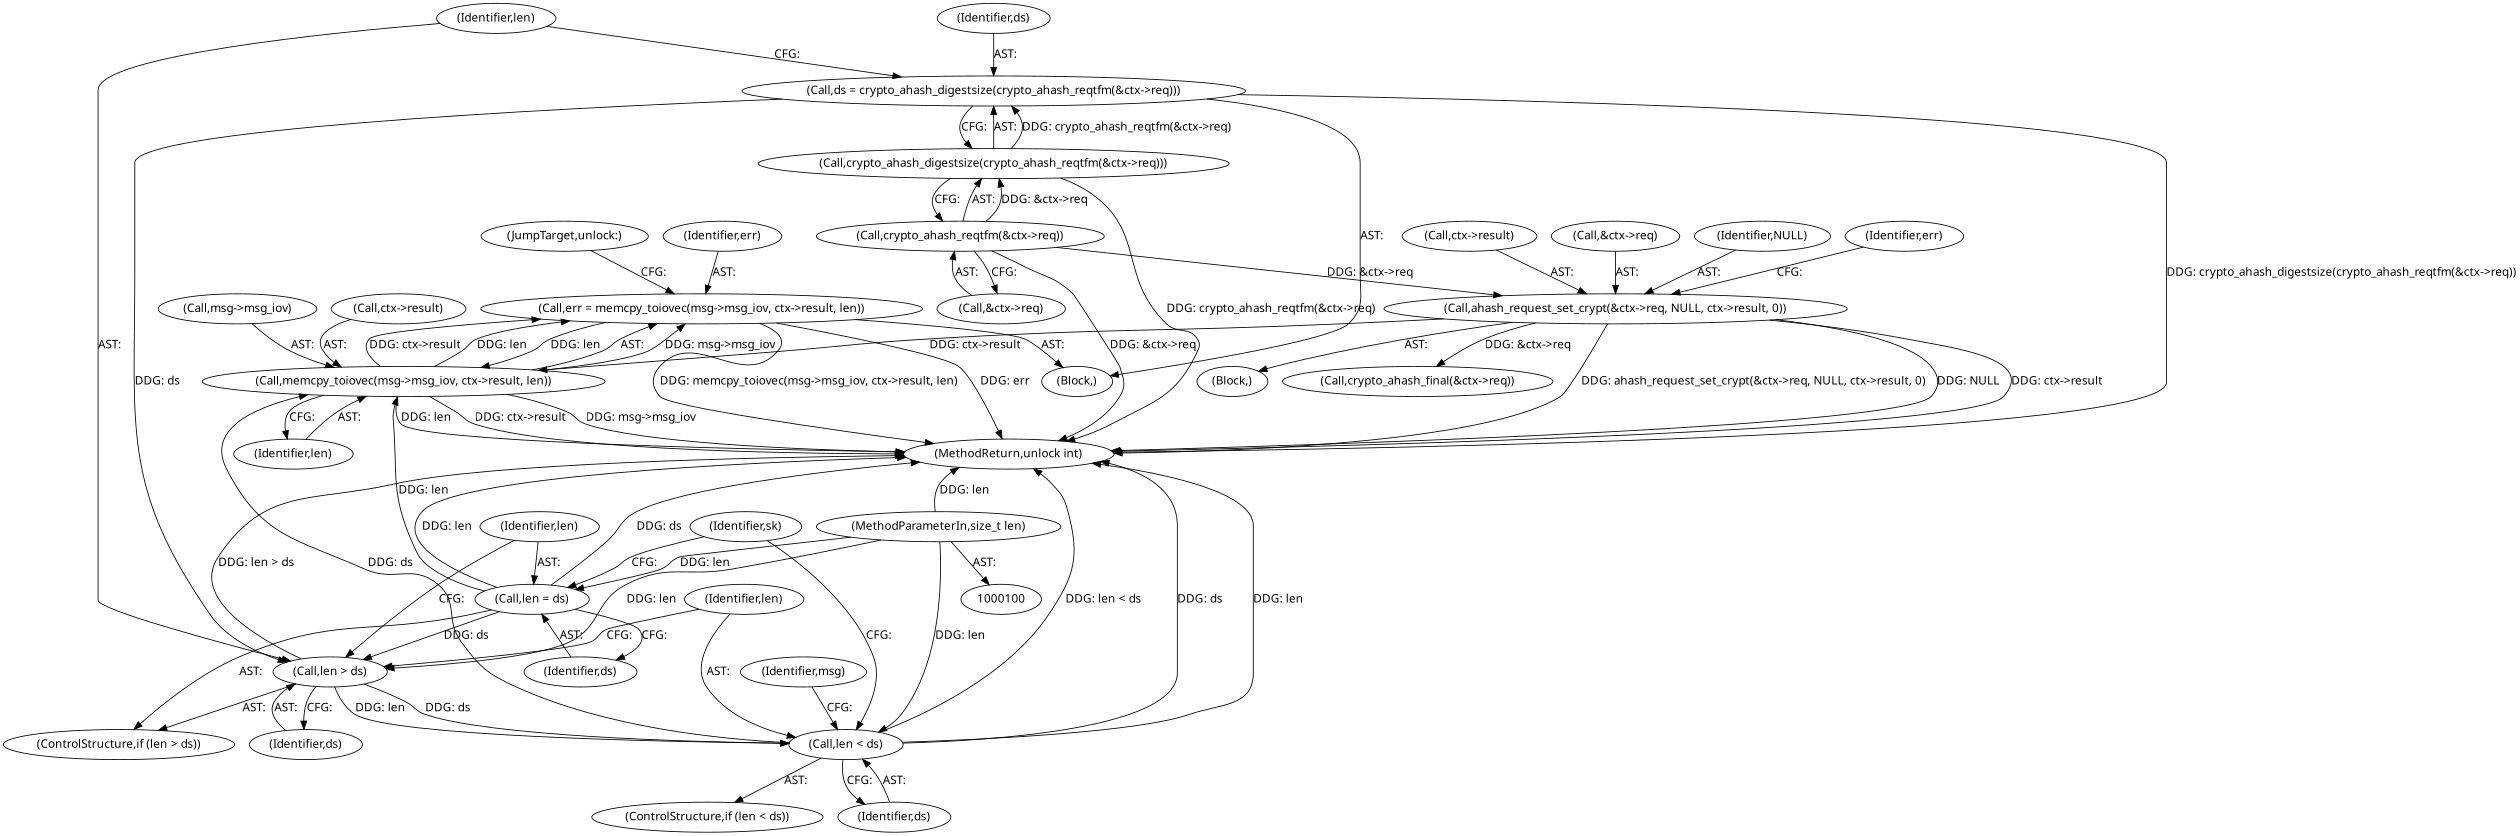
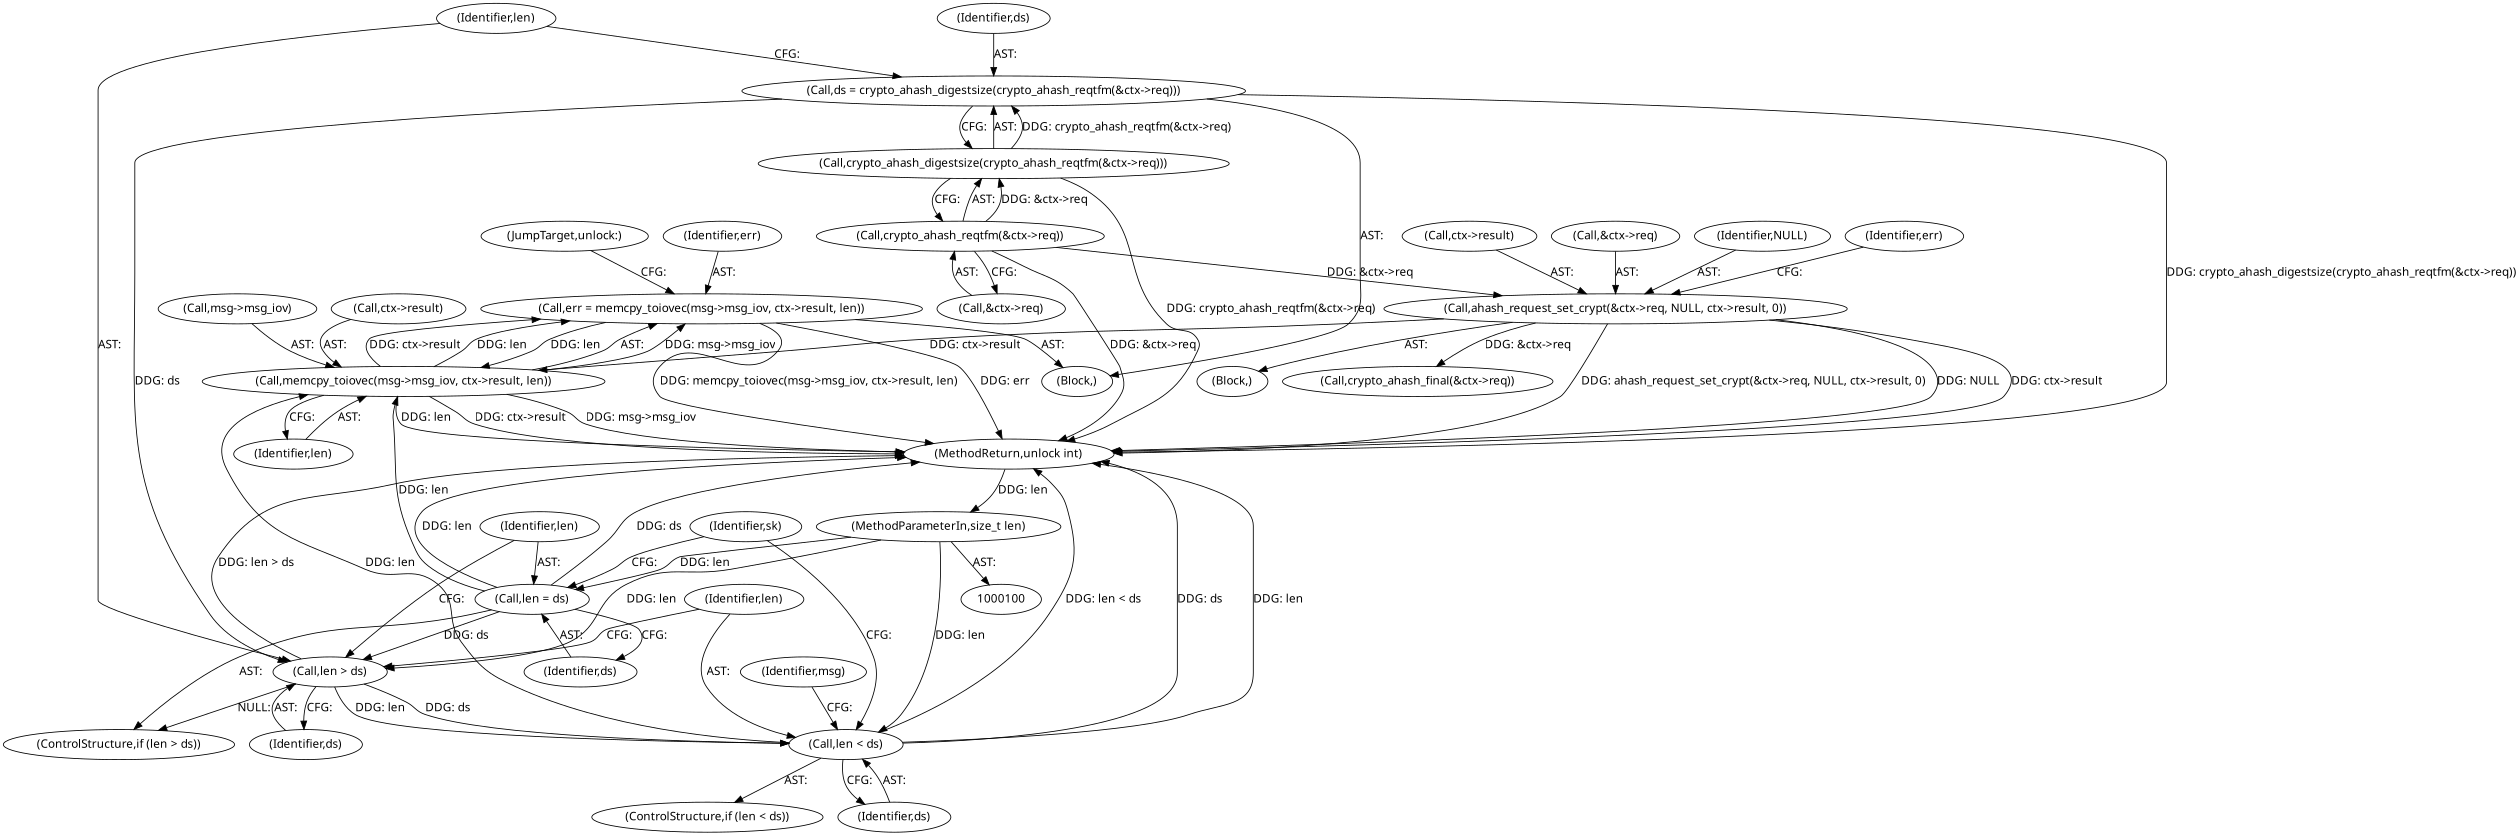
  digraph {
    fontname="Noto Sans"
    node [fontname="Noto Sans"]
    edge [fontname="Noto Sans"]
    n1 [label="(Call,err = memcpy_toiovec(msg->msg_iov, ctx->result, len))"]
    n2 [label="(Call,memcpy_toiovec(msg->msg_iov, ctx->result, len))"]
    n3 [label="(MethodReturn,unlock int)"]
    n4 [label="(Block,)"]
    n5 [label="(Identifier,len)"]
    n6 [label="(Call,ahash_request_set_crypt(&ctx->req, NULL, ctx->result, 0))"]
    n7 [label="(Block,)"]
    n8 [label="(Call,crypto_ahash_final(&ctx->req))"]
    n9 [label="(Call,crypto_ahash_reqtfm(&ctx->req))"]
    n10 [label="(Call,crypto_ahash_digestsize(crypto_ahash_reqtfm(&ctx->req)))"]
    n11 [label="(Call,&ctx->req)"]
    n12 [label="(Call,ds = crypto_ahash_digestsize(crypto_ahash_reqtfm(&ctx->req)))"]
    n13 [label="(Call,len = ds)"]
    n14 [label="(ControlStructure,if (len > ds))"]
    n15 [label="(Identifier,ds)"]
    n16 [label="(Call,len > ds)"]
    n17 [label="(Call,len < ds)"]
    n18 [label="(Identifier,ds)"]
    n19 [label="(ControlStructure,if (len < ds))"]
    n20 [label="(Identifier,ds)"]
    n21 [label="(MethodParameterIn,size_t len)"]
    1000100
    n23 [label="(Identifier,len)"]
    n24 [label="(Identifier,err)"]
    n25 [label="(Identifier,len)"]
    n26 [label="(Identifier,msg)"]
    n27 [label="(Identifier,ds)"]
    n28 [label="(Call,ctx->result)"]
    n29 [label="(Call,ctx->result)"]
    n30 [label="(Identifier,sk)"]
    n31 [label="(Identifier,err)"]
    n32 [label="(Call,&ctx->req)"]
    n33 [label="(Identifier,len)"]
    n34 [label="(JumpTarget,unlock:)"]
    n35 [label="(Call,msg->msg_iov)"]
    n36 [label="(Identifier,NULL)"]
    n1 -> n2 [label="DDG: len"]
    n1 -> n3 [label="DDG: memcpy_toiovec(msg->msg_iov, ctx->result, len)"]
    n1 -> n3 [label="DDG: err"]
    n1 -> n4 [label="AST: "]
    n2 -> n1 [label="AST: "]
    n2 -> n1 [label="DDG: msg->msg_iov"]
    n2 -> n1 [label="DDG: ctx->result"]
    n2 -> n1 [label="DDG: len"]
    n2 -> n3 [label="DDG: ctx->result"]
    n2 -> n3 [label="DDG: msg->msg_iov"]
    n2 -> n3 [label="DDG: len"]
    n2 -> n5 [label="CFG: "]
    n5 -> n2 [label="AST: "]
    n6 -> n2 [label="DDG: ctx->result"]
    n6 -> n3 [label="DDG: NULL"]
    n6 -> n3 [label="DDG: ctx->result"]
    n6 -> n3 [label="DDG: ahash_request_set_crypt(&ctx->req, NULL, ctx->result, 0)"]
    n6 -> n7 [label="AST: "]
    n6 -> n8 [label="DDG: &ctx->req"]
    n9 -> n3 [label="DDG: &ctx->req"]
    n9 -> n6 [label="DDG: &ctx->req"]
    n9 -> n10 [label="AST: "]
    n9 -> n10 [label="DDG: &ctx->req"]
    n9 -> n11 [label="CFG: "]
    n10 -> n3 [label="DDG: crypto_ahash_reqtfm(&ctx->req)"]
    n10 -> n9 [label="CFG: "]
    n10 -> n12 [label="AST: "]
    n10 -> n12 [label="DDG: crypto_ahash_reqtfm(&ctx->req)"]
    n11 -> n9 [label="AST: "]
    n12 -> n3 [label="DDG: crypto_ahash_digestsize(crypto_ahash_reqtfm(&ctx->req))"]
    n12 -> n4 [label="AST: "]
    n12 -> n10 [label="CFG: "]
    n12 -> n16 [label="DDG: ds"]
    n13 -> n2 [label="DDG: len"]
    n13 -> n3 [label="DDG: len"]
    n13 -> n3 [label="DDG: ds"]
    n13 -> n14 [label="AST: "]
    n13 -> n15 [label="CFG: "]
    n13 -> n16 [label="DDG: ds"]
    n15 -> n13 [label="AST: "]
    n16 -> n3 [label="DDG: len > ds"]
-   n16 -> n14 [label="AST: "]
+   n16 -> n14 [label="NULL: "]
    n16 -> n17 [label="DDG: len"]
    n16 -> n17 [label="DDG: ds"]
    n16 -> n18 [label="CFG: "]
-   n17 -> n2 [label="DDG: ds"]
+   n17 -> n2 [label="DDG: len"]
    n17 -> n3 [label="DDG: len"]
    n17 -> n3 [label="DDG: len < ds"]
    n17 -> n3 [label="DDG: ds"]
    n17 -> n19 [label="AST: "]
    n17 -> n20 [label="CFG: "]
    n18 -> n16 [label="AST: "]
    n20 -> n17 [label="AST: "]
-   n21 -> n3 [label="DDG: len"]
+   n3 -> n21 [label="DDG: len"]
    n21 -> n13 [label="DDG: len"]
    n21 -> n16 [label="DDG: len"]
    n21 -> n17 [label="DDG: len"]
    n21 -> 1000100 [label="AST: "]
    n23 -> n12 [label="CFG: "]
    n23 -> n16 [label="AST: "]
    n24 -> n6 [label="CFG: "]
    n25 -> n16 [label="CFG: "]
    n25 -> n17 [label="AST: "]
    n26 -> n17 [label="CFG: "]
    n27 -> n12 [label="AST: "]
    n28 -> n2 [label="AST: "]
    n29 -> n6 [label="AST: "]
    n30 -> n13 [label="CFG: "]
    n30 -> n17 [label="CFG: "]
    n31 -> n1 [label="AST: "]
    n32 -> n6 [label="AST: "]
    n33 -> n13 [label="AST: "]
    n33 -> n16 [label="CFG: "]
    n34 -> n1 [label="CFG: "]
    n35 -> n2 [label="AST: "]
    n36 -> n6 [label="AST: "]
  }
